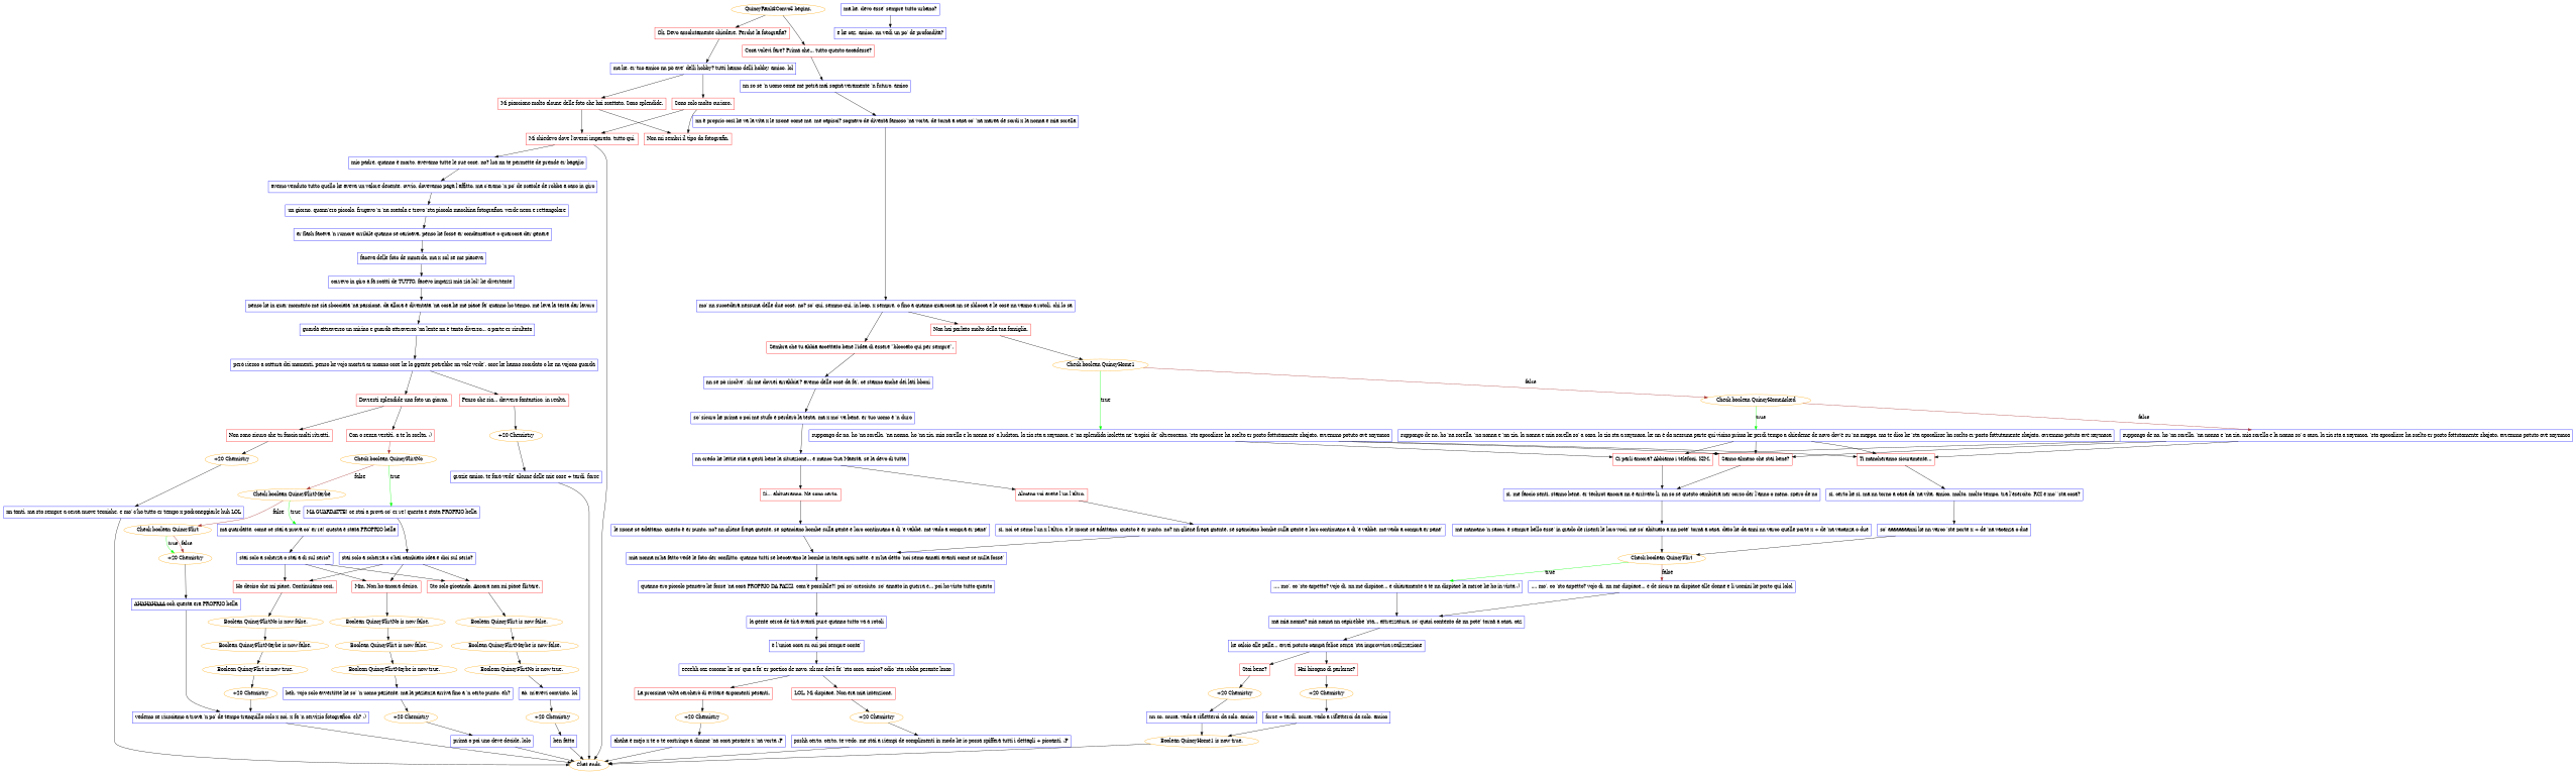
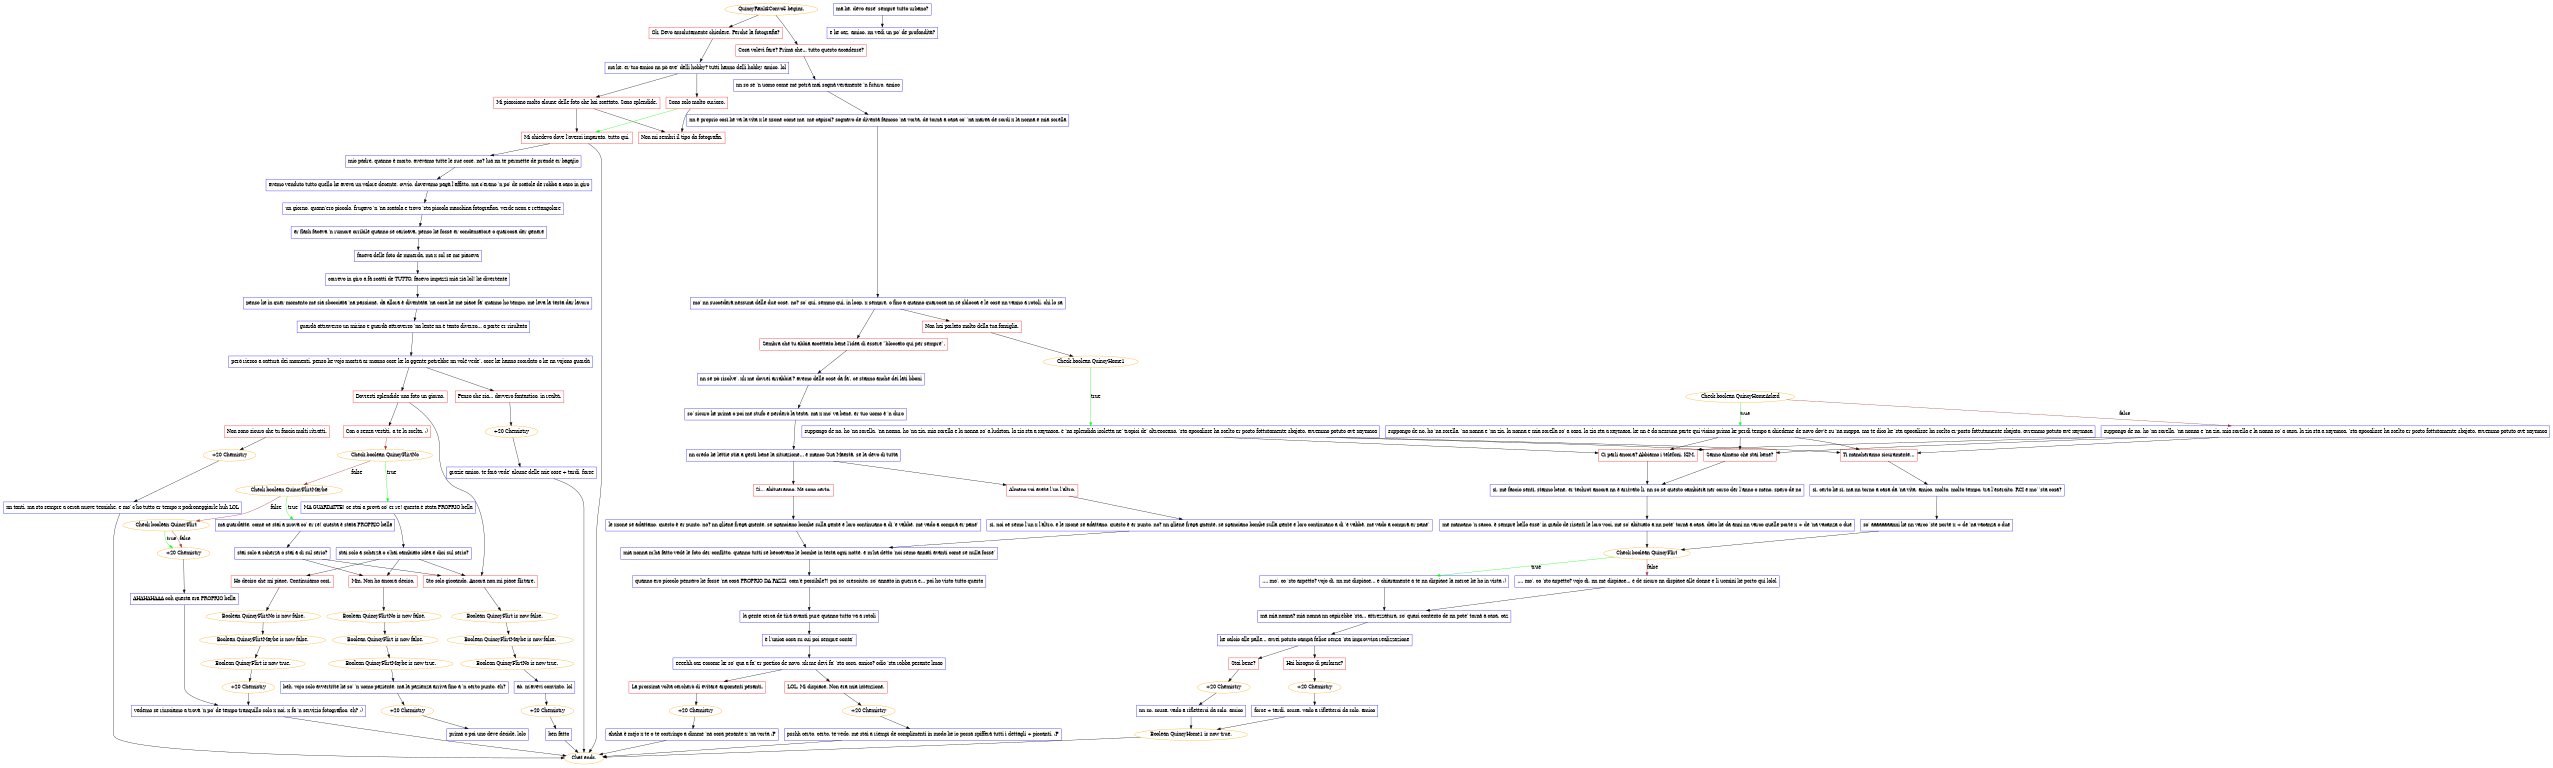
  digraph {
    node [color=blue shape=box]
    "QuincyRank3Convo5 begins." [color=orange shape=""]
    n2 [color=red label="Ok. Devo assolutamente chiedere. Perché la fotografia?"]
    n3 [color=red label="Cosa volevi fare? Prima che... tutto questo accadesse?"]
    n4 [label="ma ke, er tuo amico nn pò ave' delli hobby? tutti hanno delli hobby, amico, lol"]
    n5 [label="nn so se 'n uomo come me potrà mai sognà veramente 'n futuro, amico"]
    n6 [color=red label="Mi piacciono molto alcune delle foto che hai scattato. Sono splendide."]
    n7 [color=red label="Sono solo molto curioso."]
    n8 [label="nn è proprio così ke va la vita x le xsone come me, me capisci? sognavo de diventà famoso 'na vorta. de tornà a casa co' 'na marea de sordi x la nonna e mia sorella"]
    n9 [color=red label="Mi chiedevo dove l'avessi imparato, tutto qui."]
    n10 [color=red label="Non mi sembri il tipo da fotografia."]
    n11 [label="mo' nn succederà nessuna delle due cose, no? so' qui. semmo qui. in loop. x sempre. o fino a quanno quarcosa nn se sblocca e le cose nn vanno a rotoli, chi lo sa"]
    n12 [label="mio padre. quanno è morto, avevamo tutte le sue cose, no? lua nn te permette de prende er bagajio"]
    "Chat ends." [color=orange shape=""]
    n14 [color=red label="Sembra che tu abbia accettato bene l'idea di essere \"bloccato qui per sempre\"."]
    n15 [color=red label="Non hai parlato molto della tua famiglia."]
    n16 [label="avemo venduto tutto quello ke aveva un valore decente, ovvio. dovevamo pagà l'affitto. ma c'erano 'n po' de scatole de robba a caso in giro"]
    n17 [label="ma ke, devo esse' sempre tutto urbano?"]
    n18 [label="e ke caz, amico. nn vedi un po' de profondità?"]
    n19 [label="nn se pò risolve', xk me dovrei arrabbia'? avemo delle cose da fa'. ce stanno anche dei lati bboni"]
    n20 [color=orange label="Check boolean QuincyHome1" shape=""]
    n21 [label="un giorno, quann'ero piccolo, frugavo 'n 'na scatola e trovo 'sta piccola macchina fotografica, verde neon e rettangolare"]
    n22 [label="so' sicuro ke prima o poi me stufo e perderò la testa, ma x mo' va bene. er tuo uomo è 'n duro"]
    n23 [label="suppongo de no. ho 'na sorella, 'na nonna. ho 'na zia. mia sorella e la nonna so' a ludston. la zia sta a xaymaca. è 'na splendida isoletta ne' tropici de' oltreoceano. 'sta apocalisse ha scelto er posto fottutamente sbajato. avremmo potuto avè xaymaca"]
    n24 [color=orange label="Check boolean QuincyHomeAsked" shape=""]
    n25 [label="er flash faceva 'n rumore orribile quanno se caricava. penso ke fosse er condensatore o quarcosa der genere"]
    n26 [label="nn credo ke lettie stia a gestì bene la situazione... e manco Sua Maestà, se la devo dì tutta"]
    n27 [color=red label="Ci parli ancora? Abbiamo i telefoni. KIM."]
    n28 [color=red label="Sanno almeno che stai bene?"]
    n29 [color=red label="Ti mancheranno sicuramente..."]
    n30 [label="suppongo de no. ho 'na sorella, 'na nonna e 'na zia. la nonna e mia sorella so' a casa. la zia sta a xaymaca. ke nn è da nessuna parte qui vicino prima ke perdi tempo a chiedeme de novo dov'è su 'na mappa, ma te dico ke 'sta apocalisse ha scelto er posto fottutamente sbajato. avremmo potuto avè xaymaca"]
    n31 [label="suppongo de no. ho 'na sorella, 'na nonna e 'na zia. mia sorella e la nonna so' a casa. la zia sta a xaymaca. 'sta apocalisse ha scelto er posto fottutamente sbajato. avremmo potuto avè xaymaca"]
    n32 [label="faceva delle foto de mmerda. ma x sol se me piaceva"]
    n33 [color=red label="Almeno voi avete l'un l'altro."]
    n34 [color=red label="Si... abitueranno. Ne sono certo."]
    n35 [label="sì, me faccio sentì. stanno bene. er techrot ancora nn è arrivato lì. nn so se questo cambierà ner corso der l'anno o meno. spero de no"]
    n36 [label="sì. certo ke sì. ma nn torno a casa da 'na vita, amico. molto, molto tempo. tra l'esercito, RCI e mo' 'sta cosa?"]
    n37 [label="correvo in giro a fà scatti de TUTTO. facevo impazzì mia zia lol! ke divertente"]
    n38 [label="sì. noi ce semo l'un x l'altro. e le xsone se adattano, questo è er punto, no? nn gliene frega gnente. se sganciano bombe sulla gente e loro continuano a dì 'e vabbè, me vado a comprà er pane'"]
    n39 [label="le xsone se adattano, questo è er punto, no? nn gliene frega gnente. se sganciano bombe sulla gente e loro continuano a dì 'e vabbè, me vado a comprà er pane'"]
    n40 [label="me mancano 'n sacco. è sempre bello esse' in grado de risentì le loro voci. me so' abituato a nn pote' tornà a casa, dato ke da anni nn varco quelle porte x + de 'na vacanza o due"]
    n41 [label="so' aaaaaaaanni ke nn varco 'ste porte x + de 'na vacanza o due"]
    n42 [label="penso ke in quer momento me sia sbocciata 'na passione. da allora è diventata 'na cosa ke me piace fa' quanno ho tempo. me leva la testa dar lavoro"]
    n43 [label="mia nonna m'ha fatto vedè le foto der conflitto, quanno tutti se beccavano le bombe in testa ogni notte, e m'ha detto 'noi semo annati avanti come se nulla fosse'"]
    n44 [color=orange label="Check boolean QuincyFlirt" shape=""]
    n45 [label="guardà attraverso un mirino e guardà attraverso 'na lente nn è tanto diverso... a parte er risultato"]
    n46 [label="quanno ero piccolo pensavo ke fosse 'na cosa PROPRIO DA PAZZI, com'è possibile?! poi so' cresciuto, so' annato in guerra e... poi ho visto tutto questo"]
    n47 [label=".... mo', co 'sto aspetto? vojo dì, nn me dispiace... e chiaramente a te nn dispiace la merce ke ho in vista ;)"]
    n48 [label=".... mo', co 'sto aspetto? vojo dì, nn me dispiace... e de sicuro nn dispiace alle donne e li uomini ke porto qui lolol"]
    n49 [label="però riesco a catturà dei momenti. penso ke vojo mostrà ar monno cose ke la ggente potrebbe nn volé vede'. cose ke hanno scordato o ke nn vojono guardà"]
    n50 [label="la gente cerca de tirà avanti pure quanno tutto va a rotoli"]
    n51 [label="ma mia nonna? mia nonna nn capirebbe 'sta... attrezzatura. so' quasi contento de nn pote' tornà a casa. caz"]
    n52 [color=red label="Dovresti splendide una foto un giorno."]
    n53 [color=red label="Penso che sia... davvero fantastico, in realtà."]
    n54 [label="è l'unica cosa su cui poi sempre conta'"]
    n55 [label="ke calcio alle palle... avrei potuto campà felice senza 'sta improvvisa realizzazione"]
    n56 [color=red label="Con o senza vestiti, a te la scelta. ;)"]
    n57 [color=red label="Non sono sicuro che tu faccia molti ritratti."]
    n58 [color=orange label="+20 Chemistry" shape=""]
    n59 [label="eeeehh caz eccome ke so' qua a fa' er poetico de novo, xk me devi fa' 'sta cosa, amico? odio 'sta robba pesante lmao"]
    n60 [color=red label="Stai bene?"]
    n61 [color=red label="Hai bisogno di parlarne?"]
    n62 [color=orange label="Check boolean QuincyFlirtNo" shape=""]
    n63 [color=orange label="+20 Chemistry" shape=""]
    n64 [label="grazie amico. te farò vede' alcune delle mie cose + tardi, forse"]
    n65 [color=red label="LOL. Mi dispiace. Non era mia intenzione."]
    n66 [color=red label="La prossima volta cercherò di evitare argomenti pesanti."]
    n67 [color=orange label="+20 Chemistry" shape=""]
    n68 [color=orange label="+20 Chemistry" shape=""]
    n69 [label="MA GUARDATTE! ce stai a provà co' er re! questa è stata PROPRIO bella"]
    n70 [color=orange label="Check boolean QuincyFlirtMaybe" shape=""]
    n71 [label="nn tanti, ma sto sempre a cercà nuove tecniche, e mo' c'ho tutto er tempo x padroneggiarle huh LOL"]
    n72 [color=orange label="+20 Chemistry" shape=""]
    n73 [color=orange label="+20 Chemistry" shape=""]
    n74 [label="nn so. scusa. vado a rifletterci da solo, amico"]
    n75 [label="forse + tardi. scusa. vado a rifletterci da solo, amico"]
    n76 [label="stai solo a scherzà o c'hai cambiato idea e dici sul serio?"]
    n77 [label="ma guardatte, come ce stai a provà co' er re! questa è stata PROPRIO bella"]
    n78 [color=orange label="Check boolean QuincyFlirt" shape=""]
    n79 [label="psshh certo, certo. te vedo, me stai a riempì de complimenti in modo ke io possa spifferà tutti i dettagli + piccanti. :P"]
    n80 [label="ahaha è mejo x te o te costringo a dimme 'na cosa pesante x 'na vorta :P"]
    n81 [color=orange label="Boolean QuincyHome1 is now true." shape=""]
    n82 [color=red label="Ho deciso che mi piace. Continuiamo così."]
    n83 [color=red label="Mm. Non ho ancora deciso."]
    n84 [color=red label="Sto solo giocando. Ancora non mi piace flirtare."]
    n85 [label="stai solo a scherzà o stai a dì sul serio?"]
    n86 [color=orange label="+20 Chemistry" shape=""]
    n87 [color=orange label="Boolean QuincyFlirtNo is now false." shape=""]
    n88 [color=orange label="Boolean QuincyFlirtNo is now false." shape=""]
    n89 [color=orange label="Boolean QuincyFlirt is now false." shape=""]
    n90 [label="AHAHAHAAA ooh questa era PROPRIO bella"]
    n91 [color=orange label="Boolean QuincyFlirtMaybe is now false." shape=""]
    n92 [color=orange label="Boolean QuincyFlirt is now false." shape=""]
    n93 [color=orange label="Boolean QuincyFlirtMaybe is now false." shape=""]
    n94 [label="vedemo se riusciamo a trovà 'n po' de tempo tranquillo solo x noi, x fa 'n servizio fotografico, eh? ;)"]
    n95 [color=orange label="Boolean QuincyFlirt is now true." shape=""]
    n96 [color=orange label="Boolean QuincyFlirtMaybe is now true." shape=""]
    n97 [color=orange label="Boolean QuincyFlirtNo is now true." shape=""]
    n98 [color=orange label="+20 Chemistry" shape=""]
    n99 [label="beh, vojo solo avvertitte ke so' 'n uomo paziente, ma la pazienza arriva fino a 'n certo punto, eh?"]
    n100 [label="aò, m'avevi convinto, lol"]
    n101 [color=orange label="+20 Chemistry" shape=""]
    n102 [color=orange label="+20 Chemistry" shape=""]
    n103 [label="prima o poi uno deve decide. lolo"]
    n104 [label="ben fatto"]
    "QuincyRank3Convo5 begins." -> n2
    "QuincyRank3Convo5 begins." -> n3
    n2 -> n4
    n3 -> n5
    n4 -> n6
    n4 -> n7
    n5 -> n8
    n6 -> n9
    n6 -> n10
-   n7 -> n9
+   n7 -> n9 [color=green]
    n7 -> n10
    n8 -> n11
    n9 -> n12
    n9 -> "Chat ends."
    n11 -> n14
    n11 -> n15
    n12 -> n16
    n14 -> n19
    n15 -> n20
    n16 -> n21
    n17 -> n18
    n19 -> n22
    n20 -> n23 [color=green label=true]
-   n20 -> n24 [color=brown label=false]
    n21 -> n25
    n22 -> n26
    n23 -> n27
    n23 -> n28
    n23 -> n29
    n24 -> n30 [color=green label=true]
    n24 -> n31 [color=brown label=false]
    n25 -> n32
    n26 -> n33
    n26 -> n34
    n27 -> n35
    n28 -> n35
    n29 -> n36
    n30 -> n27
    n30 -> n28
    n30 -> n29
    n31 -> n27
    n31 -> n28
    n31 -> n29
    n32 -> n37
    n33 -> n38
    n34 -> n39
    n35 -> n40
    n36 -> n41
    n37 -> n42
    n38 -> n43
    n39 -> n43
    n40 -> n44
    n41 -> n44
    n42 -> n45
    n43 -> n46
    n44 -> n47 [color=green label=true]
    n44 -> n48 [color=brown label=false]
    n45 -> n49
    n46 -> n50
    n47 -> n51
    n48 -> n51
    n49 -> n52
    n49 -> n53
    n50 -> n54
    n51 -> n55
    n52 -> n56
-   n52 -> n57
+   n52 -> n84
    n53 -> n58
    n54 -> n59
    n55 -> n60
    n55 -> n61
    n56 -> n62 [color=brown]
    n57 -> n63
    n58 -> n64
    n59 -> n65
    n59 -> n66
    n60 -> n67
    n61 -> n68
    n62 -> n69 [color=green label=true]
    n62 -> n70 [color=brown label=false]
    n63 -> n71
    n64 -> "Chat ends."
    n65 -> n72
    n66 -> n73
    n67 -> n74
    n68 -> n75
    n69 -> n76
    n70 -> n77 [color=green label=true]
    n70 -> n78 [color=brown label=false]
    n71 -> "Chat ends."
    n72 -> n79
    n73 -> n80
    n74 -> n81
    n75 -> n81
    n76 -> n82
    n76 -> n83
    n76 -> n84
    n77 -> n85
    n78 -> n86 [color=green label=true]
    n78 -> n86 [color=brown label=false]
    n79 -> "Chat ends."
    n80 -> "Chat ends."
    n81 -> "Chat ends."
    n82 -> n87
    n83 -> n88
    n84 -> n89
-   n85 -> n82
    n85 -> n83
    n85 -> n84
    n86 -> n90
    n87 -> n91
    n88 -> n92
    n89 -> n93
    n90 -> n94
    n91 -> n95
    n92 -> n96
    n93 -> n97
    n94 -> "Chat ends."
    n95 -> n98
    n96 -> n99
    n97 -> n100
    n98 -> n94
    n99 -> n101
    n100 -> n102
    n101 -> n103
    n102 -> n104
-   n103 -> "Chat ends."
    n104 -> "Chat ends."
  }
